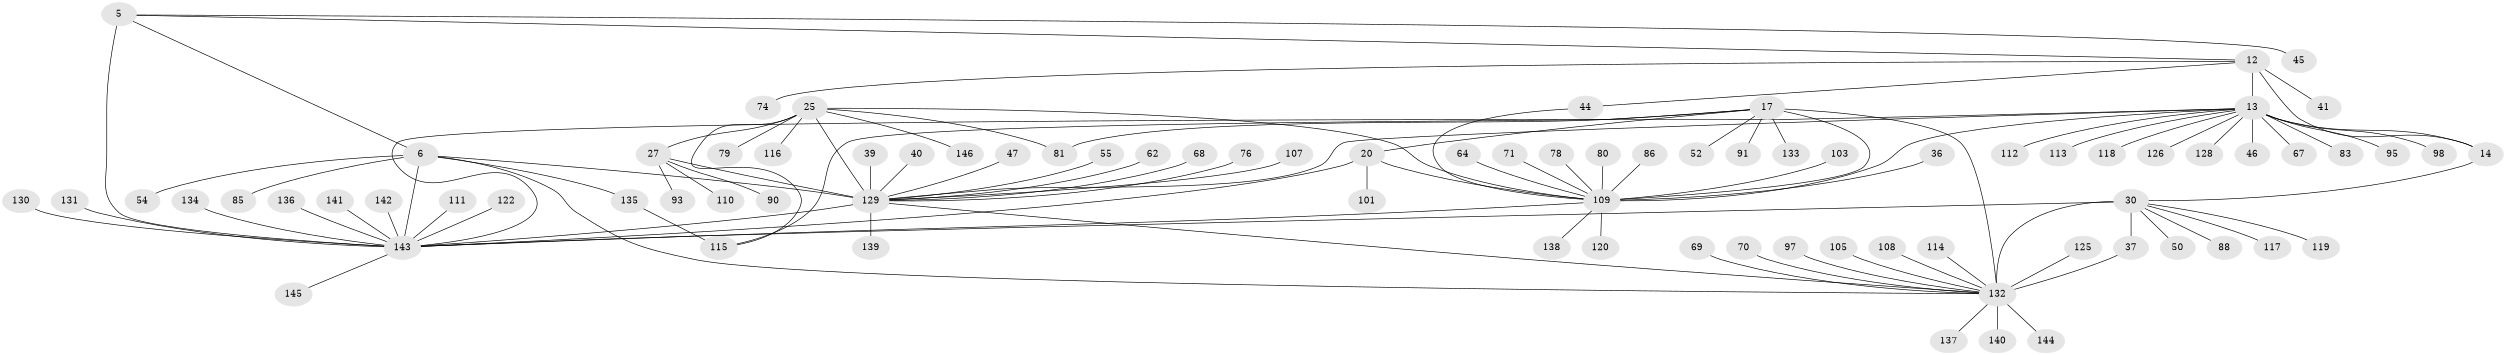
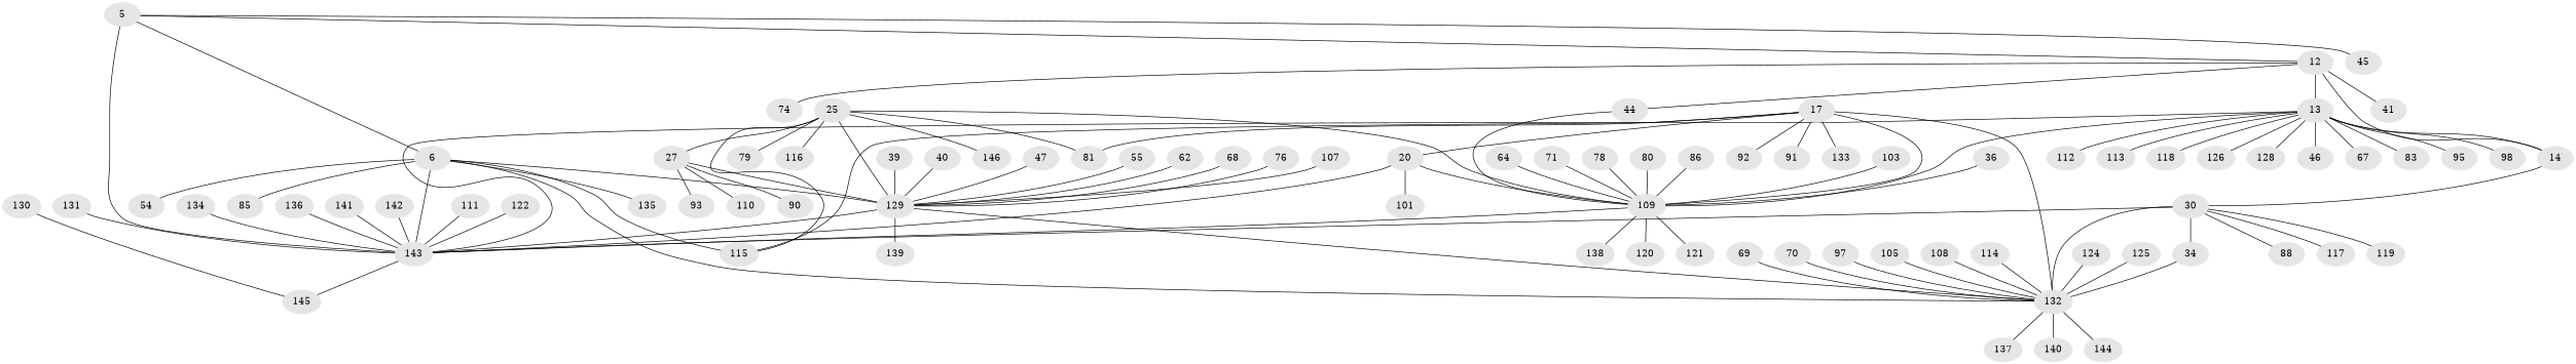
  graph {
    node [color=gray90 style=filled]
    5 [super="+3"]
    6 [super="+1"]
    12 [super="+8"]
    45
    143 [super="+58+92+67+73+84+87+89+96+99+100+102"]
    54
    85
    115 [super="+49+53"]
    129 [super="+66+28+37"]
    132 [super="+35+51+63"]
    135
    13 [super="+11"]
    14 [super="+9"]
    41
    44
    74
    145 [super="+61"]
    139
    137
    140
    144
    46
    n23 [label=67]
    83
    95
    98 [super="+94"]
    109 [super="+21+59"]
    112
    113 [super="+77"]
    118
    126
    128 [super="+123"]
    30 [super="+29"]
    120
+   121
    138
-   34 [super="+31" label=37]
-   50
+   34 [super="+31"]
    88
    117
    119
    17 [super="+16"]
    20 [super="+18"]
-   52
+   52 [label=92]
    81
    91
    133
    101
    25 [super="+22"]
    27 [super="+24"]
    79
    116
    146 [super="+72"]
    90
    93
    110 [super="+42"]
    36
    39
    40
    47
    55
    62
    64
    68
    69
    70
    71
    76
    78
    80 [super="+38"]
    86
    97
    103
    105 [super="+104"]
    107
    108
    111
    114
    122
+   124 [super="+106"]
    125 [super="+56"]
    130
    131
    134 [super="+127"]
    136
    141
    142 [super="+43"]
    5 -- 6 [weight=4]
    5 -- 12
    5 -- 45
    5 -- 143 [weight=6]
    6 -- 143 [weight=6]
    6 -- 54
    6 -- 85
-   135 -- 115
+   6 -- 115
    6 -- 129
    6 -- 132
    6 -- 135
    12 -- 13 [weight=6]
    12 -- 14 [weight=4]
    12 -- 41
    12 -- 44
    12 -- 74
    143 -- 145
    129 -- 143
    129 -- 132
    129 -- 139
    132 -- 137
    132 -- 140
    132 -- 144
    13 -- 143
-   13 -- 129
    13 -- 14 [weight=6]
    13 -- 46
    13 -- n23
    13 -- 83
    13 -- 95
    13 -- 98
    13 -- 109 [weight=3]
    13 -- 112
    13 -- 113
    13 -- 118
    13 -- 126
    13 -- 128
    14 -- 30
    44 -- 109
    109 -- 143
    109 -- 120
+   109 -- 121
    109 -- 138
    30 -- 143
    30 -- 132 [weight=6]
    30 -- 34 [weight=4]
-   30 -- 50
    30 -- 88
    30 -- 117
    30 -- 119
    34 -- 132 [weight=6]
    17 -- 115
    17 -- 132
    17 -- 109 [weight=6]
    17 -- 20 [weight=4]
    17 -- 52
    17 -- 81
    17 -- 91
    17 -- 133
    20 -- 143
    20 -- 109 [weight=6]
    20 -- 101
    25 -- 115
    25 -- 129 [weight=6]
    25 -- 109
    25 -- 81
    25 -- 27 [weight=4]
    25 -- 79
    25 -- 116
    25 -- 146
    27 -- 129 [weight=6]
    27 -- 90
    27 -- 93
    27 -- 110
    36 -- 109
    39 -- 129
    40 -- 129
    47 -- 129
    55 -- 129
    62 -- 129
    64 -- 109
    68 -- 129
    69 -- 132
    70 -- 132
    71 -- 109
    76 -- 129
    78 -- 109
    80 -- 109
    86 -- 109
    97 -- 132
    103 -- 109
    105 -- 132
    107 -- 129
    108 -- 132
    111 -- 143
    114 -- 132
    122 -- 143
+   124 -- 132
    125 -- 132
-   130 -- 143
+   130 -- 145
    131 -- 143
    134 -- 143
    136 -- 143
    141 -- 143
    142 -- 143
  }
